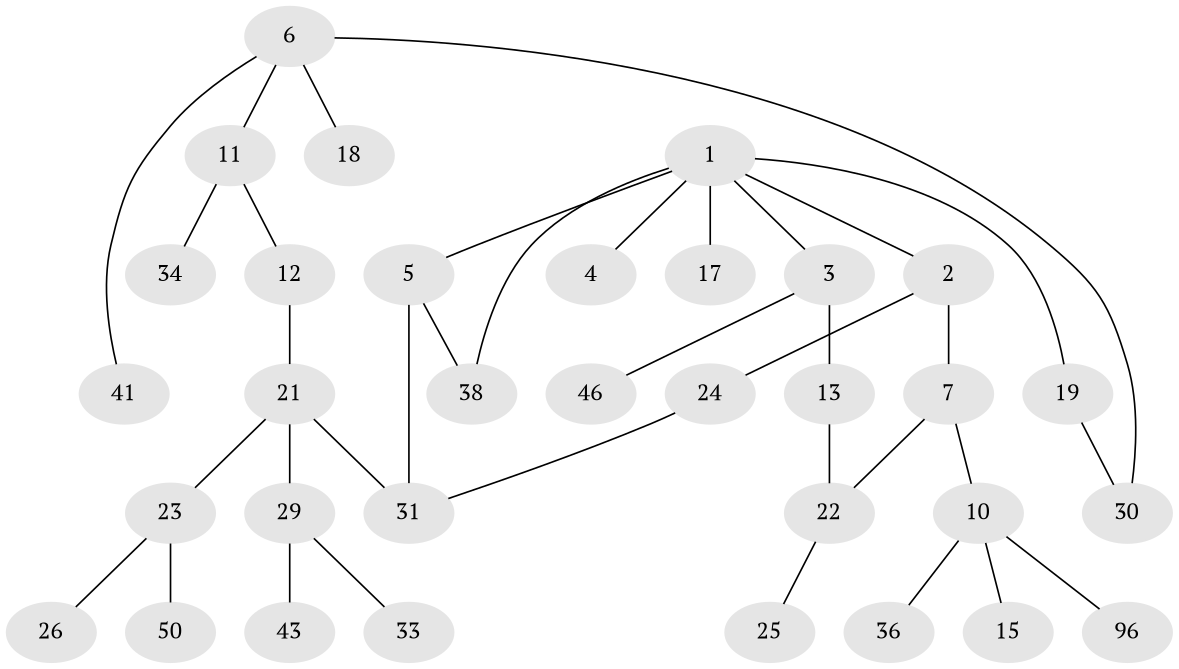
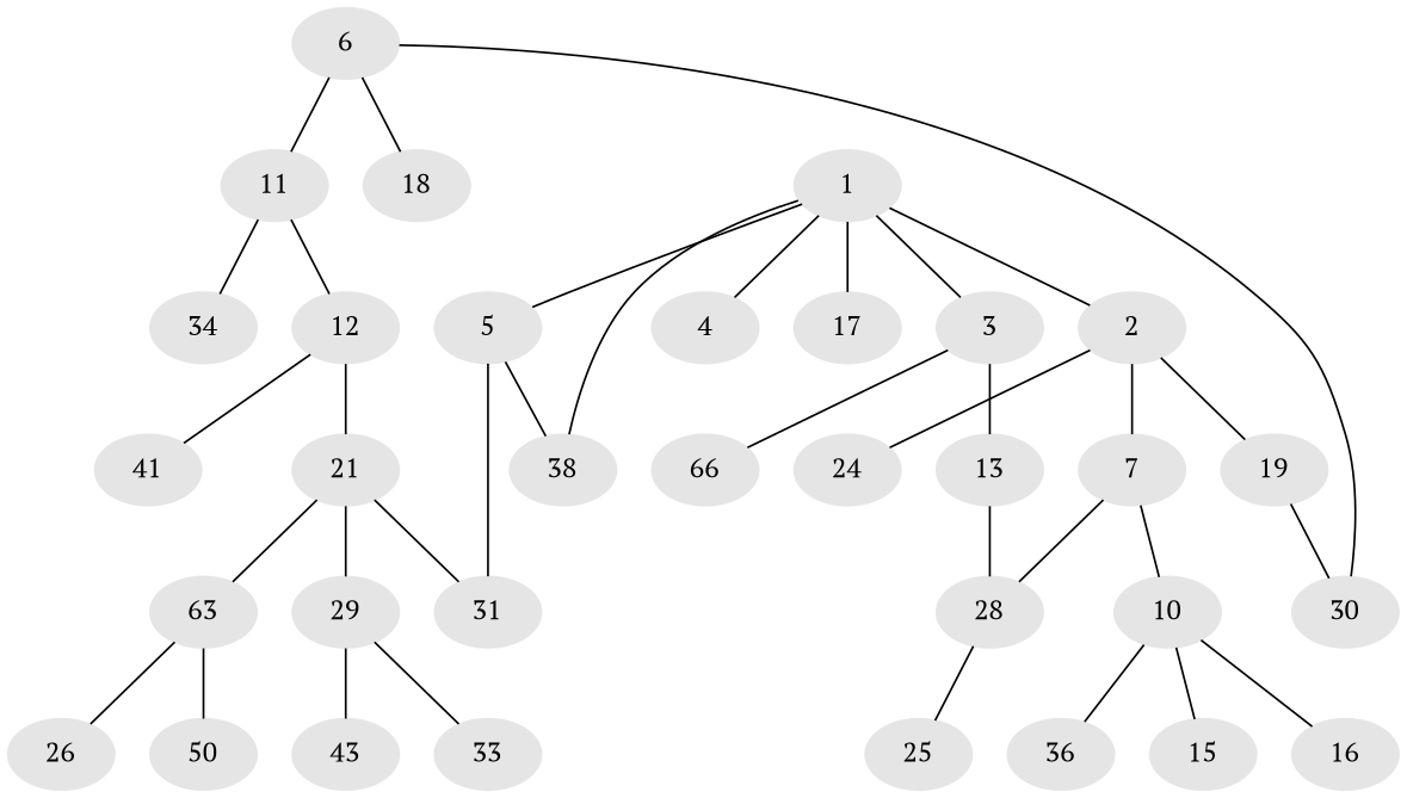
  graph {
    fontname="PT Serif"
    node [color=gray90 fontname="PT Serif" style=filled]
    edge [fontname="PT Serif"]
    1 [super="+8"]
    2 [super="+20"]
    3 [super="+32"]
    4
    5 [super="+35"]
    17
    19
    38 [super="+40"]
    7
    24
    13
-   46
+   46 [label=66]
    31 [super="+37"]
    6 [super="+9"]
    11
    18
    30 [super="+47"]
    41
    10 [super="+28"]
-   22 [super="+27"]
+   22 [super="+27" label=28]
    12 [super="+14"]
    34 [super="+45"]
    15 [super="+39"]
-   16 [label=96]
+   16
    36
    25
    21 [super="+44"]
-   23
+   23 [label=63]
    29 [super="+42"]
    43 [super="+48"]
    26 [super="+49"]
    50
    33
    1 -- 2
    1 -- 3
    1 -- 4
    1 -- 5
    1 -- 17
-   1 -- 19
+   2 -- 19
    1 -- 38
    2 -- 7
    2 -- 24 [weight=2]
    3 -- 13
    3 -- 46
    5 -- 38
    5 -- 31
    19 -- 30
    7 -- 10
    7 -- 22
-   24 -- 31
    13 -- 22
    6 -- 11
    6 -- 18
    6 -- 30
-   6 -- 41
+   12 -- 41
    11 -- 12
    11 -- 34
    10 -- 15
    10 -- 16
    10 -- 36
    22 -- 25
    12 -- 21
    21 -- 31
    21 -- 23
    21 -- 29
    23 -- 26
    23 -- 50
    29 -- 43
    29 -- 33
  }
